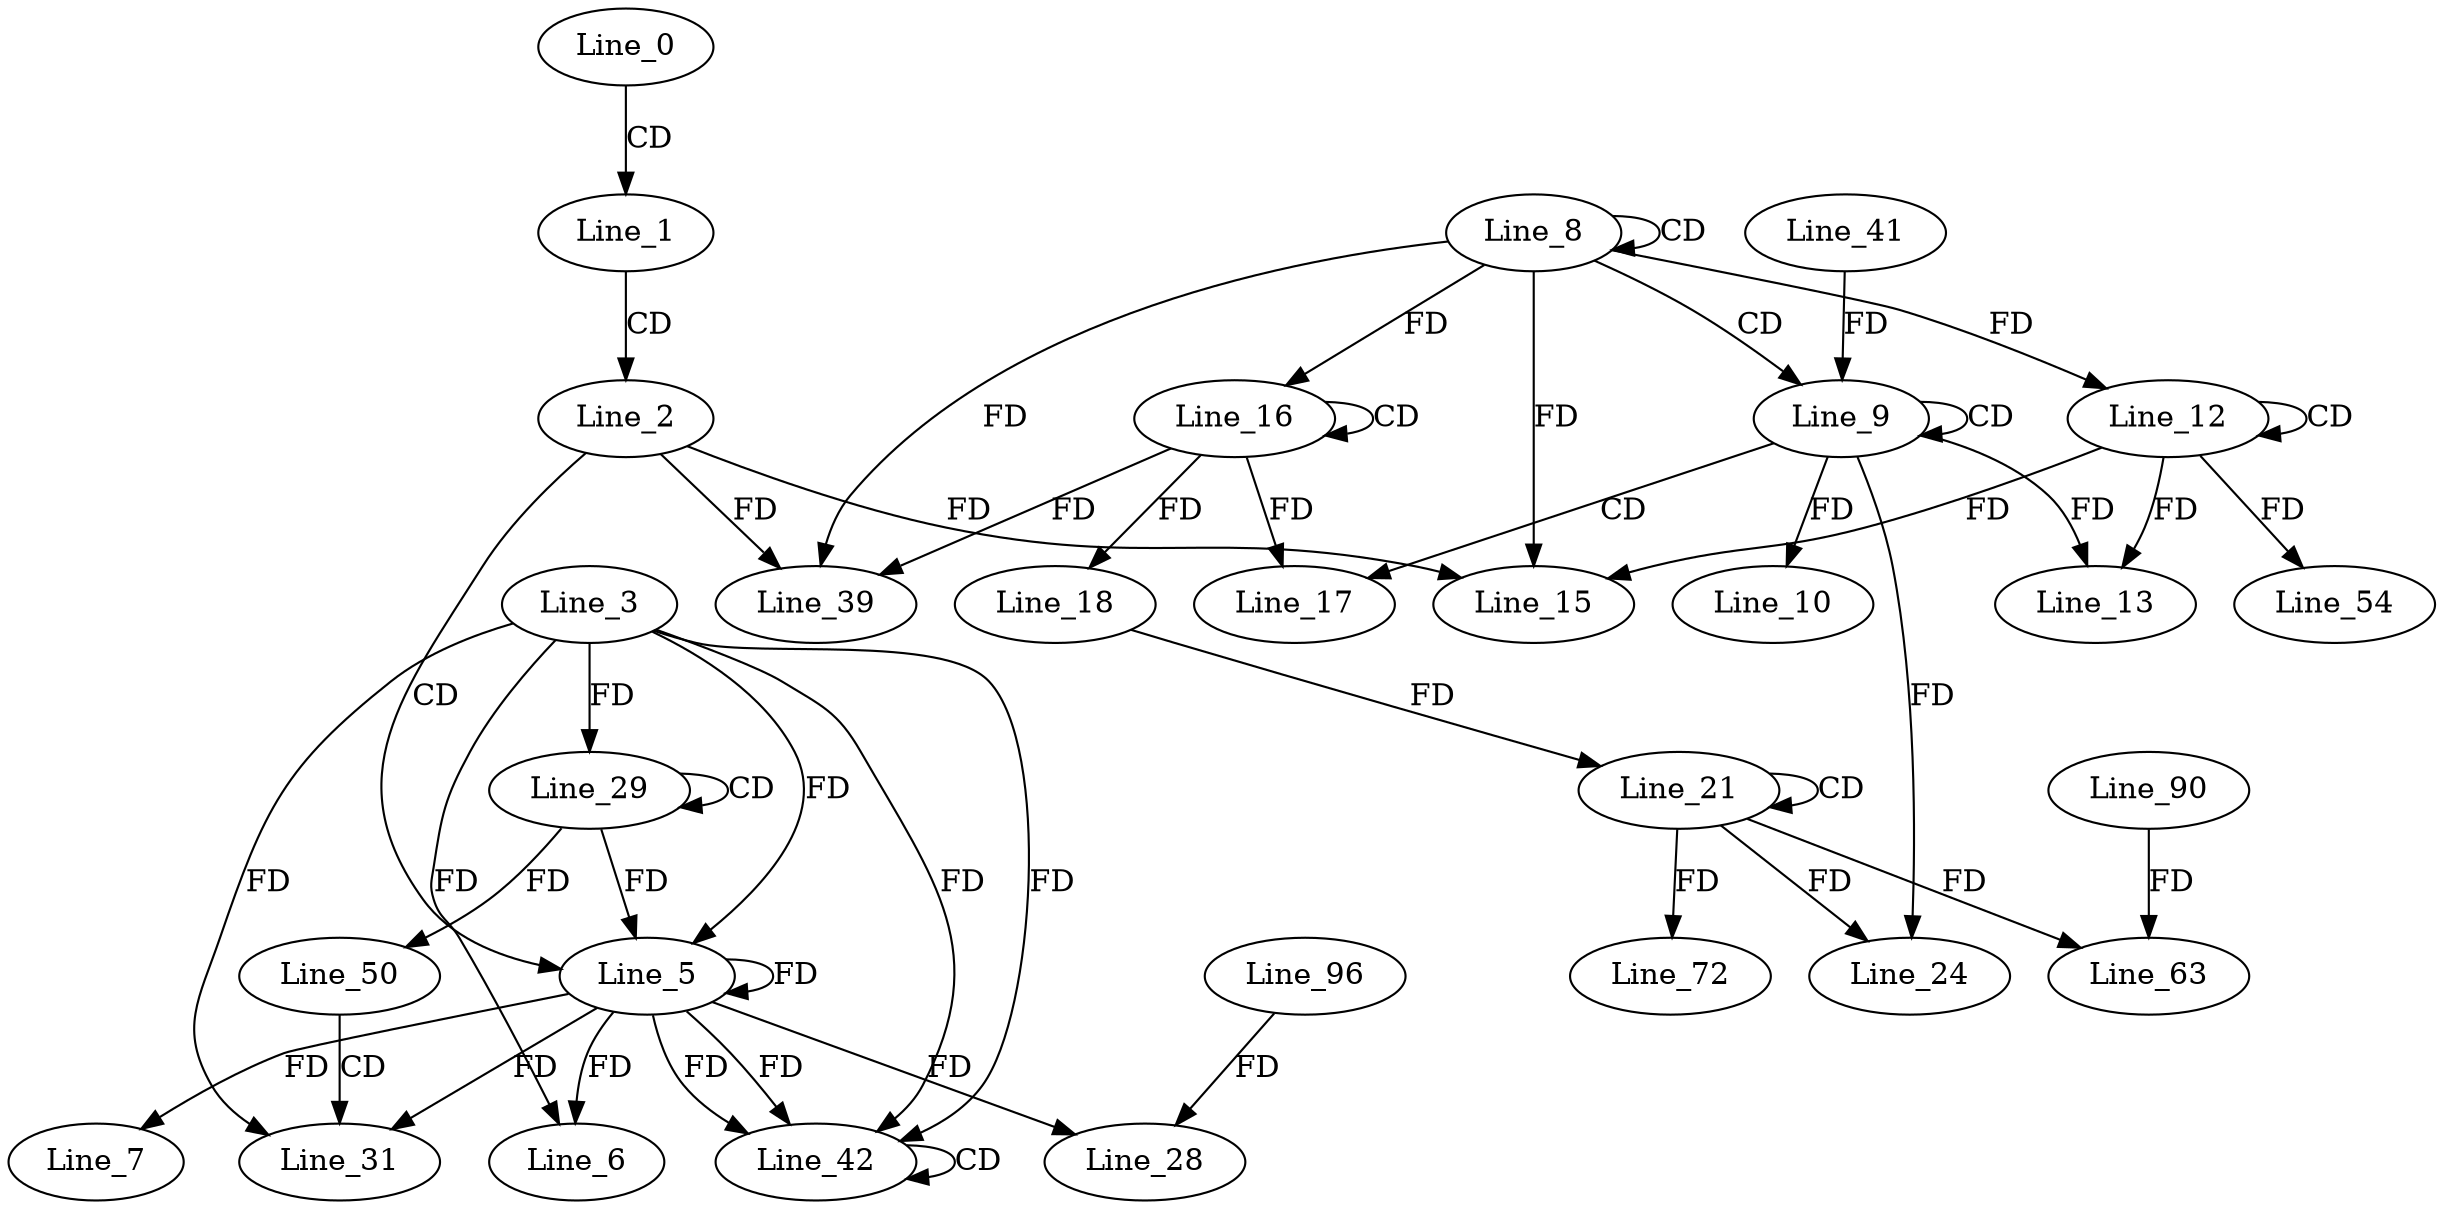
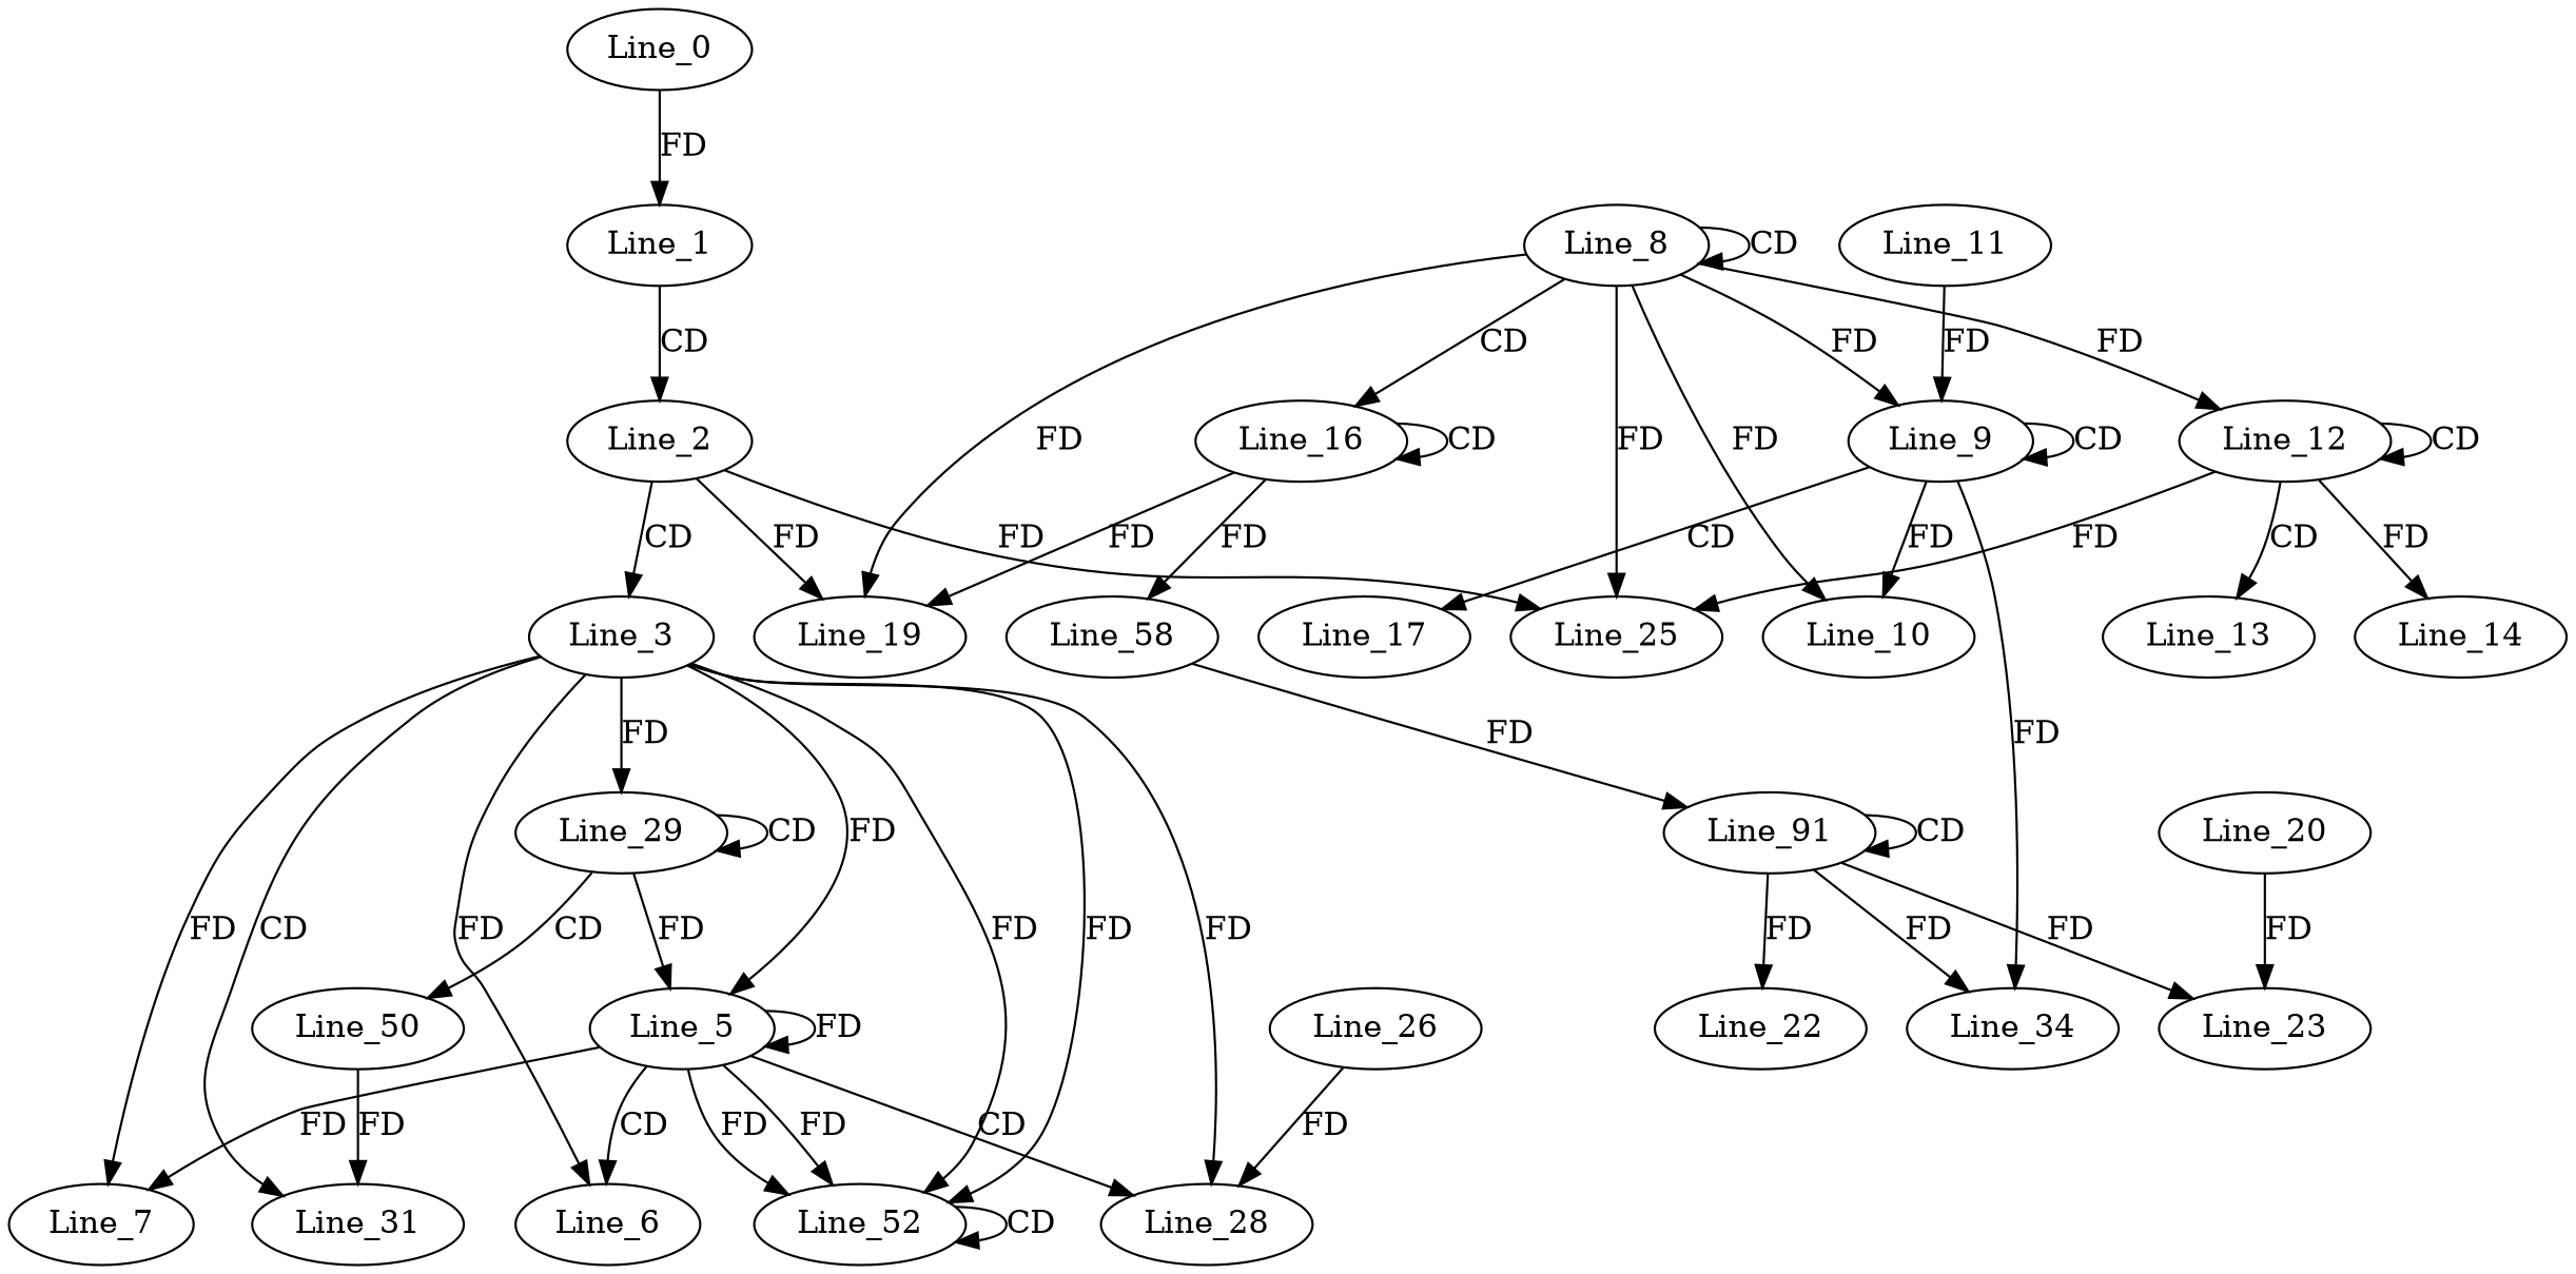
  digraph {
    Line_0
    Line_1
    Line_2
    Line_3
-   Line_15
-   Line_19 [label=Line_39]
+   Line_15 [label=Line_25]
+   Line_19
    Line_5
    Line_6
    Line_7
    Line_28
    Line_29
    Line_31
-   Line_42
+   Line_42 [label=Line_52]
    n14 [label=Line_50]
    Line_8
    Line_9
    Line_10
    Line_12
    Line_16
    Line_13
    Line_17
-   Line_24
-   Line_14 [label=Line_54]
-   Line_18
-   Line_21
-   Line_22 [label=Line_72]
-   Line_23 [label=Line_63]
-   Line_11 [label=Line_41]
-   Line_20 [label=Line_90]
-   Line_26 [label=Line_96]
-   Line_0 -> Line_1 [label=CD]
+   Line_24 [label=Line_34]
+   Line_14
+   Line_18 [label=Line_58]
+   Line_21 [label=Line_91]
+   Line_22
+   Line_23
+   Line_11
+   Line_20
+   Line_26
+   Line_0 -> Line_1 [label=FD]
    Line_1 -> Line_2 [label=CD]
-   Line_2 -> Line_5 [label=CD]
+   Line_2 -> Line_3 [label=CD]
    Line_2 -> Line_15 [label=FD]
    Line_2 -> Line_19 [label=FD]
    Line_3 -> Line_5 [label=FD]
    Line_3 -> Line_6 [label=FD]
+   Line_3 -> Line_7 [label=FD]
+   Line_3 -> Line_28 [label=FD]
    Line_3 -> Line_29 [label=FD]
-   Line_3 -> Line_31 [label=FD]
+   Line_3 -> Line_31 [label=CD]
    Line_3 -> Line_42 [label=FD]
    Line_3 -> Line_42 [label=FD]
    Line_5 -> Line_5 [label=FD]
-   Line_5 -> Line_6 [label=FD]
+   Line_5 -> Line_6 [label=CD]
    Line_5 -> Line_7 [label=FD]
-   Line_5 -> Line_28 [label=FD]
-   Line_5 -> Line_31 [label=FD]
+   Line_5 -> Line_28 [label=CD]
    Line_5 -> Line_42 [label=FD]
    Line_5 -> Line_42 [label=FD]
    Line_29 -> Line_5 [label=FD]
    Line_29 -> Line_29 [label=CD]
-   Line_29 -> n14 [label=FD]
+   Line_29 -> n14 [label=CD]
    Line_42 -> Line_42 [label=CD]
-   n14 -> Line_31 [label=CD]
+   n14 -> Line_31 [label=FD]
    Line_8 -> Line_15 [label=FD]
    Line_8 -> Line_19 [label=FD]
    Line_8 -> Line_8 [label=CD]
-   Line_8 -> Line_9 [label=CD]
+   Line_8 -> Line_9 [label=FD]
+   Line_8 -> Line_10 [label=FD]
    Line_8 -> Line_12 [label=FD]
-   Line_8 -> Line_16 [label=FD]
+   Line_8 -> Line_16 [label=CD]
    Line_9 -> Line_9 [label=CD]
    Line_9 -> Line_10 [label=FD]
-   Line_9 -> Line_13 [label=FD]
    Line_9 -> Line_17 [label=CD]
    Line_9 -> Line_24 [label=FD]
    Line_12 -> Line_15 [label=FD]
    Line_12 -> Line_12 [label=CD]
-   Line_12 -> Line_13 [label=FD]
+   Line_12 -> Line_13 [label=CD]
    Line_12 -> Line_14 [label=FD]
    Line_16 -> Line_19 [label=FD]
    Line_16 -> Line_16 [label=CD]
-   Line_16 -> Line_17 [label=FD]
    Line_16 -> Line_18 [label=FD]
    Line_18 -> Line_21 [label=FD]
    Line_21 -> Line_24 [label=FD]
    Line_21 -> Line_21 [label=CD]
    Line_21 -> Line_22 [label=FD]
    Line_21 -> Line_23 [label=FD]
    Line_11 -> Line_9 [label=FD]
    Line_20 -> Line_23 [label=FD]
    Line_26 -> Line_28 [label=FD]
  }
